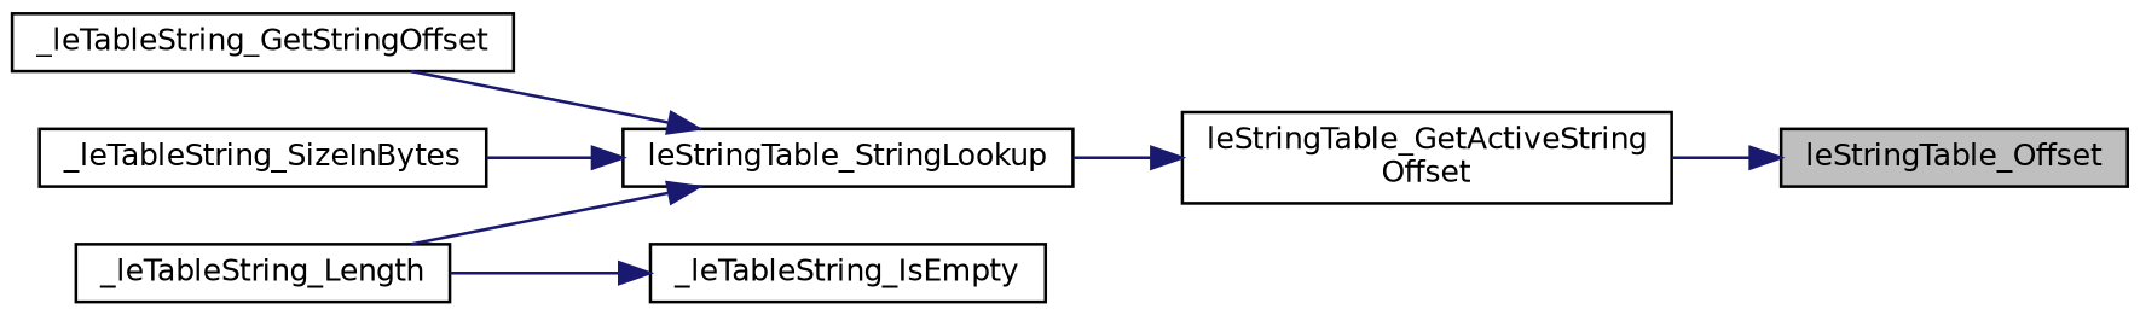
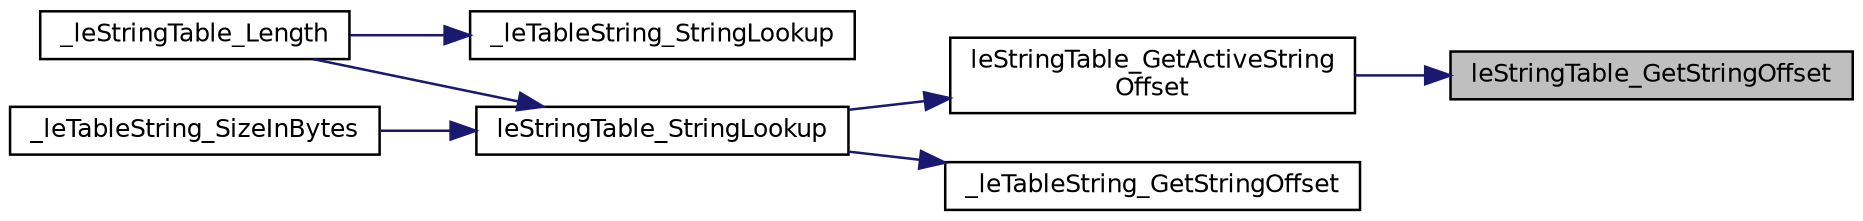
  digraph {
    rankdir=RL
    node [color=black fillcolor=white fontname=Helvetica fontsize=10 shape=record style=filled]
    edge [color=midnightblue dir=back fontname=Helvetica fontsize=10 labelfontname=Helvetica labelfontsize=10 style=solid]
-   n1 [fillcolor=grey75 fontcolor=black height=0.2 label=leStringTable_Offset width=0.4]
+   n1 [fillcolor=grey75 fontcolor=black height=0.2 label=leStringTable_GetStringOffset width=0.4]
    n2 [height=0.2 label="leStringTable_GetActiveString\lOffset" width=0.4]
    n3 [height=0.2 label=leStringTable_StringLookup width=0.4]
    n4 [height=0.2 label=_leTableString_GetStringOffset width=0.4]
-   n5 [height=0.2 label=_leTableString_Length width=0.4]
+   n5 [height=0.2 label=_leStringTable_Length width=0.4]
    n6 [height=0.2 label=_leTableString_SizeInBytes width=0.4]
-   n7 [height=0.2 label=_leTableString_IsEmpty width=0.4]
+   n7 [height=0.2 label=_leTableString_StringLookup width=0.4]
    n1 -> n2
    n2 -> n3
-   n3 -> n4
+   n4 -> n3
    n3 -> n5
    n3 -> n6
    n7 -> n5
  }
